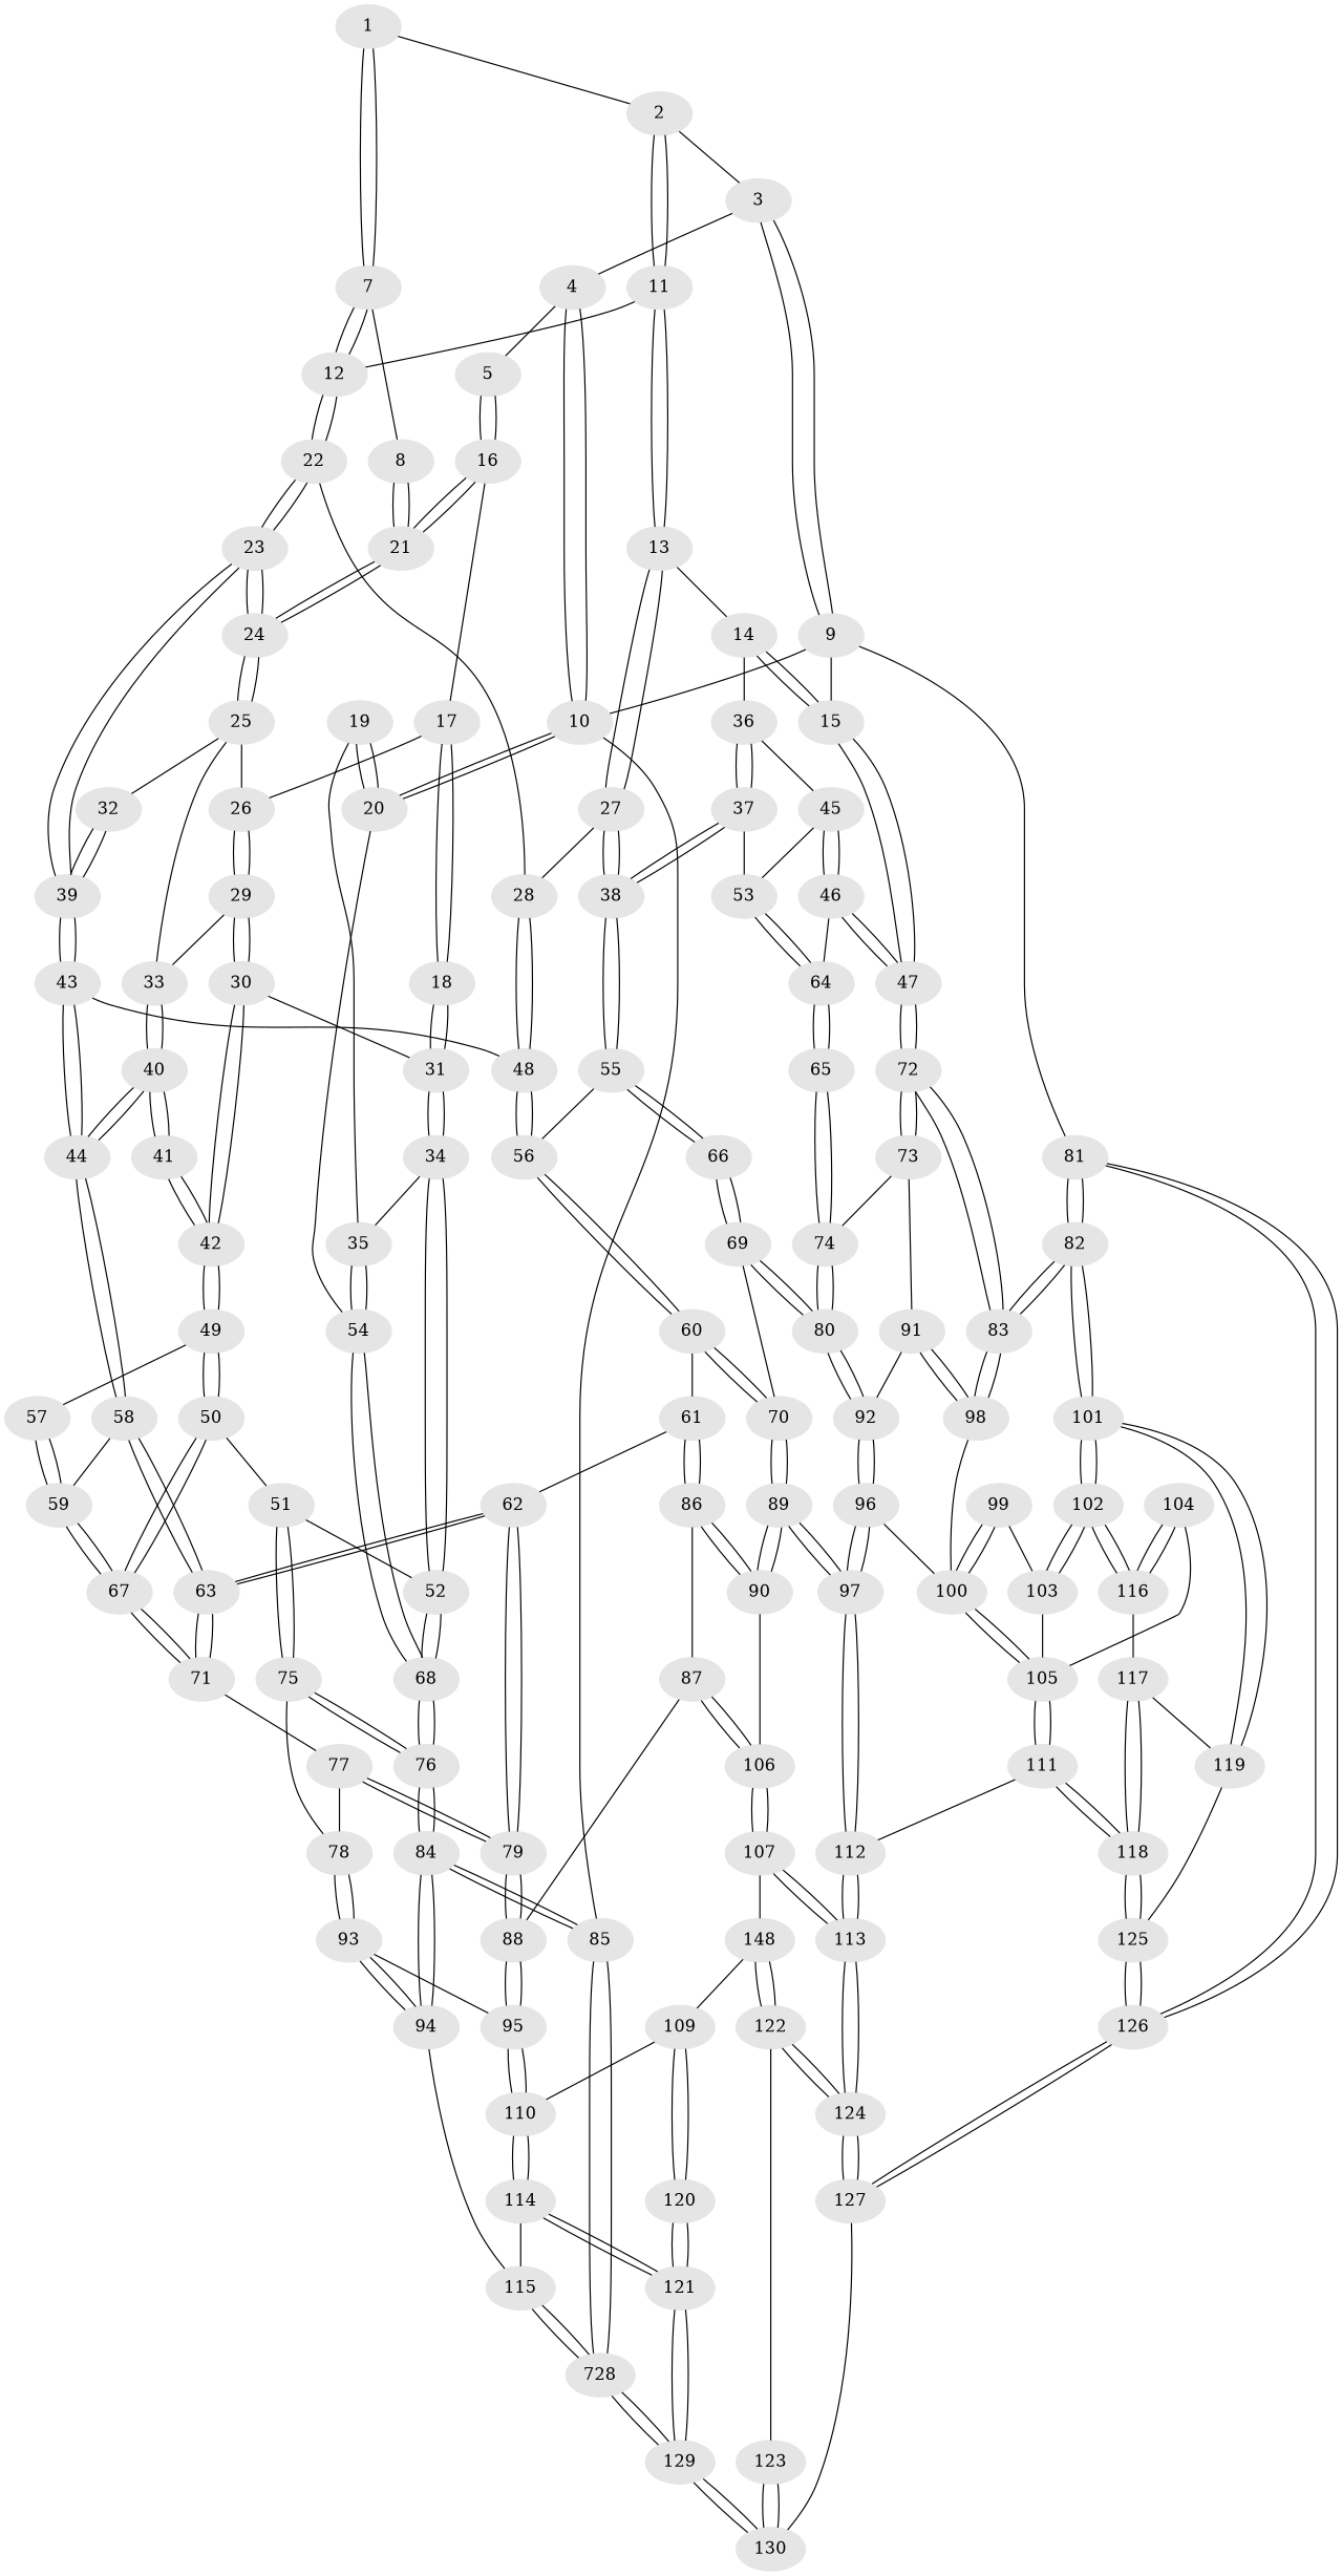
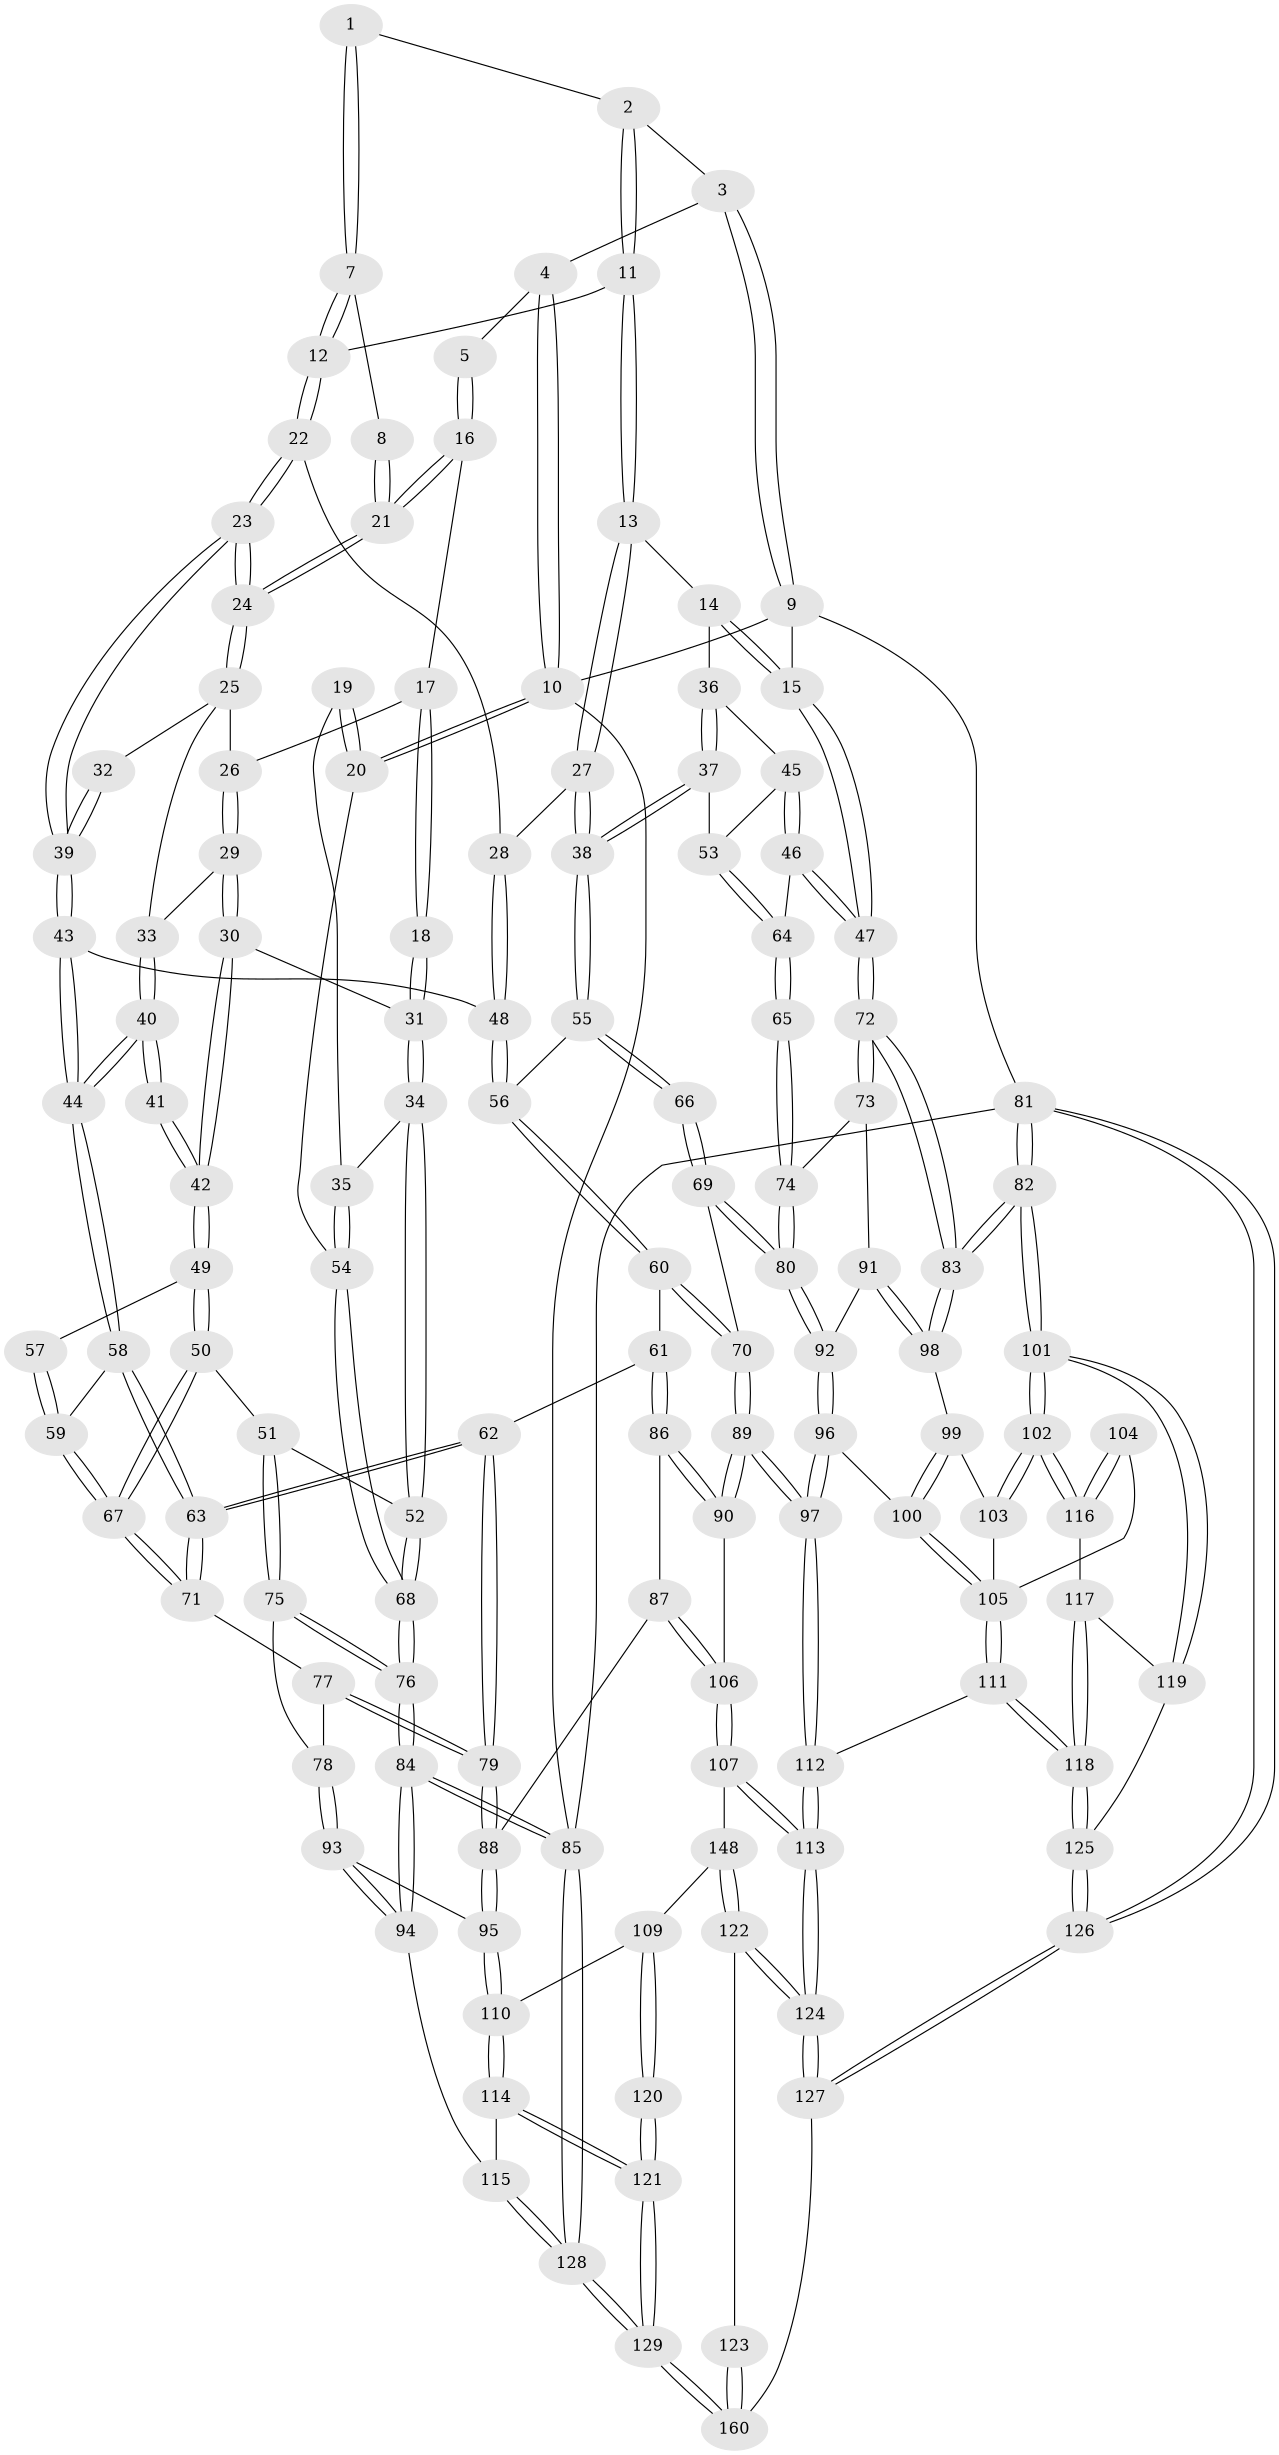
  graph {
    node [color=gray90 style=filled]
    1
    2
    7
    3
    11
    8
    12
    4
    9
    13
    5
    10
    15
    81
    16
    20
    85
    21
    17
    22
    24
    47
    82
    126
    54
-   128 [label=728]
+   128
    14
    27
    23
    28
    36
    38
    37
    45
    72
    18
    26
    31
    29
    19
    35
    34
    68
    25
    39
    48
    43
    32
    33
    30
    55
    56
    42
    40
    49
    52
    41
    44
    53
    46
    64
    66
    58
    50
    57
    59
    63
    65
    73
    83
    60
    51
    67
    75
    71
    76
    78
    69
    61
    70
    62
    86
    89
    79
    87
    90
    88
    77
    74
    80
    84
    92
    97
    91
    98
    93
    94
    95
    96
    101
    127
    102
    119
    99
    115
    129
    106
    107
    110
    112
    100
    114
    105
    113
    103
    111
    116
    125
    117
    104
    118
    n122 [label=148]
    109
    122
    124
    120
    123
    121
-   130
+   130 [label=160]
    1 -- 2
    1 -- 7
    1 -- 7
    2 -- 3
    2 -- 11
    2 -- 11
    7 -- 8
    7 -- 12
    7 -- 12
    3 -- 4
    3 -- 9
    3 -- 9
    11 -- 12
    11 -- 13
    11 -- 13
    8 -- 21
    8 -- 21
    12 -- 22
    12 -- 22
    4 -- 5
    4 -- 10
    4 -- 10
    9 -- 10
    9 -- 15
    9 -- 81
    13 -- 14
    13 -- 27
    13 -- 27
    5 -- 16
    5 -- 16
    10 -- 20
    10 -- 20
    10 -- 85
    15 -- 47
    15 -- 47
+   81 -- 85
    81 -- 82
    81 -- 82
    81 -- 126
    81 -- 126
    16 -- 21
    16 -- 21
    16 -- 17
    20 -- 54
    85 -- 128
    85 -- 128
    21 -- 24
    21 -- 24
    17 -- 18
    17 -- 18
    17 -- 26
    22 -- 23
    22 -- 23
    22 -- 28
    24 -- 25
    24 -- 25
    47 -- 72
    47 -- 72
    82 -- 83
    82 -- 83
    82 -- 101
    82 -- 101
    126 -- 127
    126 -- 127
    54 -- 68
    54 -- 68
    128 -- 129
    128 -- 129
    14 -- 15
    14 -- 15
    14 -- 36
    27 -- 28
    27 -- 38
    27 -- 38
    23 -- 24
    23 -- 24
    23 -- 39
    23 -- 39
    28 -- 48
    28 -- 48
    36 -- 37
    36 -- 37
    36 -- 45
    38 -- 55
    38 -- 55
    37 -- 38
    37 -- 38
    37 -- 53
    45 -- 53
    45 -- 46
    45 -- 46
    72 -- 73
    72 -- 73
    72 -- 83
    72 -- 83
    18 -- 31
    18 -- 31
    26 -- 29
    26 -- 29
    31 -- 34
    31 -- 34
    29 -- 33
    29 -- 30
    29 -- 30
    19 -- 20
    19 -- 20
    19 -- 35
    35 -- 54
    35 -- 54
    34 -- 35
    34 -- 52
    34 -- 52
    68 -- 76
    68 -- 76
    25 -- 26
    25 -- 32
    25 -- 33
    39 -- 43
    39 -- 43
    48 -- 56
    48 -- 56
    43 -- 48
    43 -- 44
    43 -- 44
    32 -- 39
    32 -- 39
    33 -- 40
    33 -- 40
    30 -- 31
    30 -- 42
    30 -- 42
    55 -- 56
    55 -- 66
    55 -- 66
    56 -- 60
    56 -- 60
    42 -- 49
    42 -- 49
    40 -- 41
    40 -- 41
    40 -- 44
    40 -- 44
    49 -- 50
    49 -- 50
    49 -- 57
    52 -- 68
    52 -- 68
    41 -- 42
    41 -- 42
    44 -- 58
    44 -- 58
    53 -- 64
    53 -- 64
    46 -- 47
    46 -- 47
    46 -- 64
    64 -- 65
    64 -- 65
    66 -- 69
    66 -- 69
    58 -- 59
    58 -- 63
    58 -- 63
    50 -- 51
    50 -- 67
    50 -- 67
    57 -- 59
    57 -- 59
    59 -- 67
    59 -- 67
    63 -- 71
    63 -- 71
    65 -- 74
    65 -- 74
    73 -- 74
    73 -- 91
    83 -- 98
    83 -- 98
    60 -- 61
    60 -- 70
    60 -- 70
    51 -- 52
    51 -- 75
    51 -- 75
    67 -- 71
    67 -- 71
    75 -- 76
    75 -- 76
    75 -- 78
    71 -- 77
    76 -- 84
    76 -- 84
    78 -- 93
    78 -- 93
    69 -- 70
    69 -- 80
    69 -- 80
    61 -- 62
    61 -- 86
    61 -- 86
    70 -- 89
    70 -- 89
    62 -- 63
    62 -- 63
    62 -- 79
    62 -- 79
    86 -- 87
    86 -- 90
    86 -- 90
    89 -- 90
    89 -- 90
    89 -- 97
    89 -- 97
    79 -- 88
    79 -- 88
    87 -- 88
    87 -- 106
    87 -- 106
    90 -- 106
    88 -- 95
    88 -- 95
    77 -- 78
    77 -- 79
    77 -- 79
    74 -- 80
    74 -- 80
    80 -- 92
    80 -- 92
    84 -- 85
    84 -- 85
    84 -- 94
    84 -- 94
    92 -- 96
    92 -- 96
    97 -- 112
    97 -- 112
    91 -- 92
    91 -- 98
    91 -- 98
-   98 -- 100
+   98 -- 99
    93 -- 94
    93 -- 94
    93 -- 95
    94 -- 115
    95 -- 110
    95 -- 110
    96 -- 97
    96 -- 97
    96 -- 100
    101 -- 102
    101 -- 102
    101 -- 119
    101 -- 119
    127 -- 130
    102 -- 103
    102 -- 103
    102 -- 116
    102 -- 116
    119 -- 125
    99 -- 100
    99 -- 100
    99 -- 103
    115 -- 128
    115 -- 128
    129 -- 130
    129 -- 130
    106 -- 107
    106 -- 107
    107 -- 113
    107 -- 113
    107 -- n122
    110 -- 114
    110 -- 114
    112 -- 113
    112 -- 113
    100 -- 105
    100 -- 105
    114 -- 115
    114 -- 121
    114 -- 121
    105 -- 111
    105 -- 111
    113 -- 124
    113 -- 124
    103 -- 105
    111 -- 112
    111 -- 118
    111 -- 118
    116 -- 117
    125 -- 126
    125 -- 126
    117 -- 119
    117 -- 118
    117 -- 118
    104 -- 105
    104 -- 116
    104 -- 116
    118 -- 125
    118 -- 125
    n122 -- 109
    n122 -- 122
    n122 -- 122
    109 -- 110
    109 -- 120
    109 -- 120
    122 -- 124
    122 -- 124
    122 -- 123
    124 -- 127
    124 -- 127
    120 -- 121
    120 -- 121
    123 -- 130
    123 -- 130
    121 -- 129
    121 -- 129
  }
